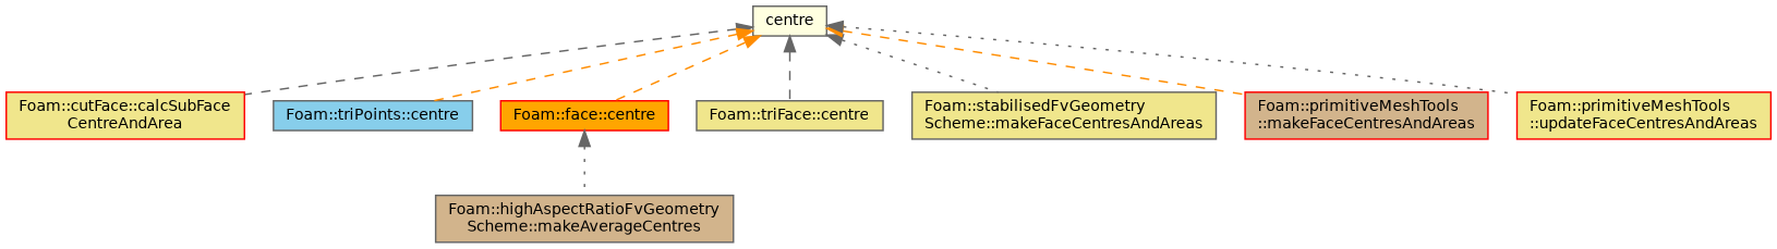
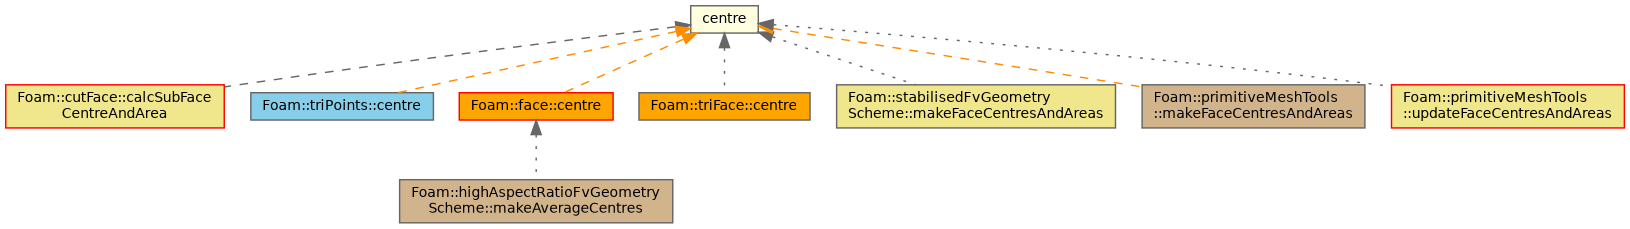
  digraph {
    rankdir=TB
    node [color=red fillcolor=khaki fontname=Helvetica fontsize=10 shape=box style=filled]
    edge [color=gray40 dir=back fontname=Helvetica fontsize=10 labelfontname=Helvetica labelfontsize=10 style=dashed]
    n1 [color=gray40 fillcolor=lightyellow fontcolor=black height=0.2 label=centre width=0.4]
    n2 [height=0.2 label="Foam::cutFace::calcSubFace\lCentreAndArea" width=0.4]
    n3 [color=grey40 fillcolor=skyblue height=0.2 label="Foam::triPoints::centre" width=0.4]
    n4 [fillcolor=orange height=0.2 label="Foam::face::centre" width=0.4]
-   n5 [color=grey40 height=0.2 label="Foam::triFace::centre" width=0.4]
+   n5 [color=grey40 fillcolor=orange height=0.2 label="Foam::triFace::centre" width=0.4]
    n6 [color=grey40 height=0.2 label="Foam::stabilisedFvGeometry\lScheme::makeFaceCentresAndAreas" width=0.4]
-   n7 [fillcolor=tan height=0.2 label="Foam::primitiveMeshTools\l::makeFaceCentresAndAreas" width=0.4]
+   n7 [color=grey40 fillcolor=tan height=0.2 label="Foam::primitiveMeshTools\l::makeFaceCentresAndAreas" width=0.4]
    n8 [height=0.2 label="Foam::primitiveMeshTools\l::updateFaceCentresAndAreas" width=0.4]
    n9 [color=grey40 fillcolor=tan height=0.2 label="Foam::highAspectRatioFvGeometry\lScheme::makeAverageCentres" width=0.4]
    n1 -> n2
    n1 -> n3 [color=darkorange]
    n1 -> n4 [color=darkorange]
-   n1 -> n5
+   n1 -> n5 [style=dotted]
    n1 -> n6 [style=dotted]
    n1 -> n7 [color=darkorange]
    n1 -> n8 [style=dotted]
    n4 -> n9 [style=dotted]
  }
